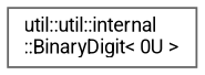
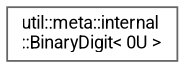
  digraph {
    rankdir=LR
    fontname=Roboto
-   n1 [color=grey40 fillcolor=white fontname=Roboto fontsize=10 height=0.2 label="util::util::internal\l::BinaryDigit\< 0U \>" shape=box style=filled width=0.4]
+   n1 [color=grey40 fillcolor=white fontname=Roboto fontsize=10 height=0.2 label="util::meta::internal\l::BinaryDigit\< 0U \>" shape=box style=filled width=0.4]
  }
